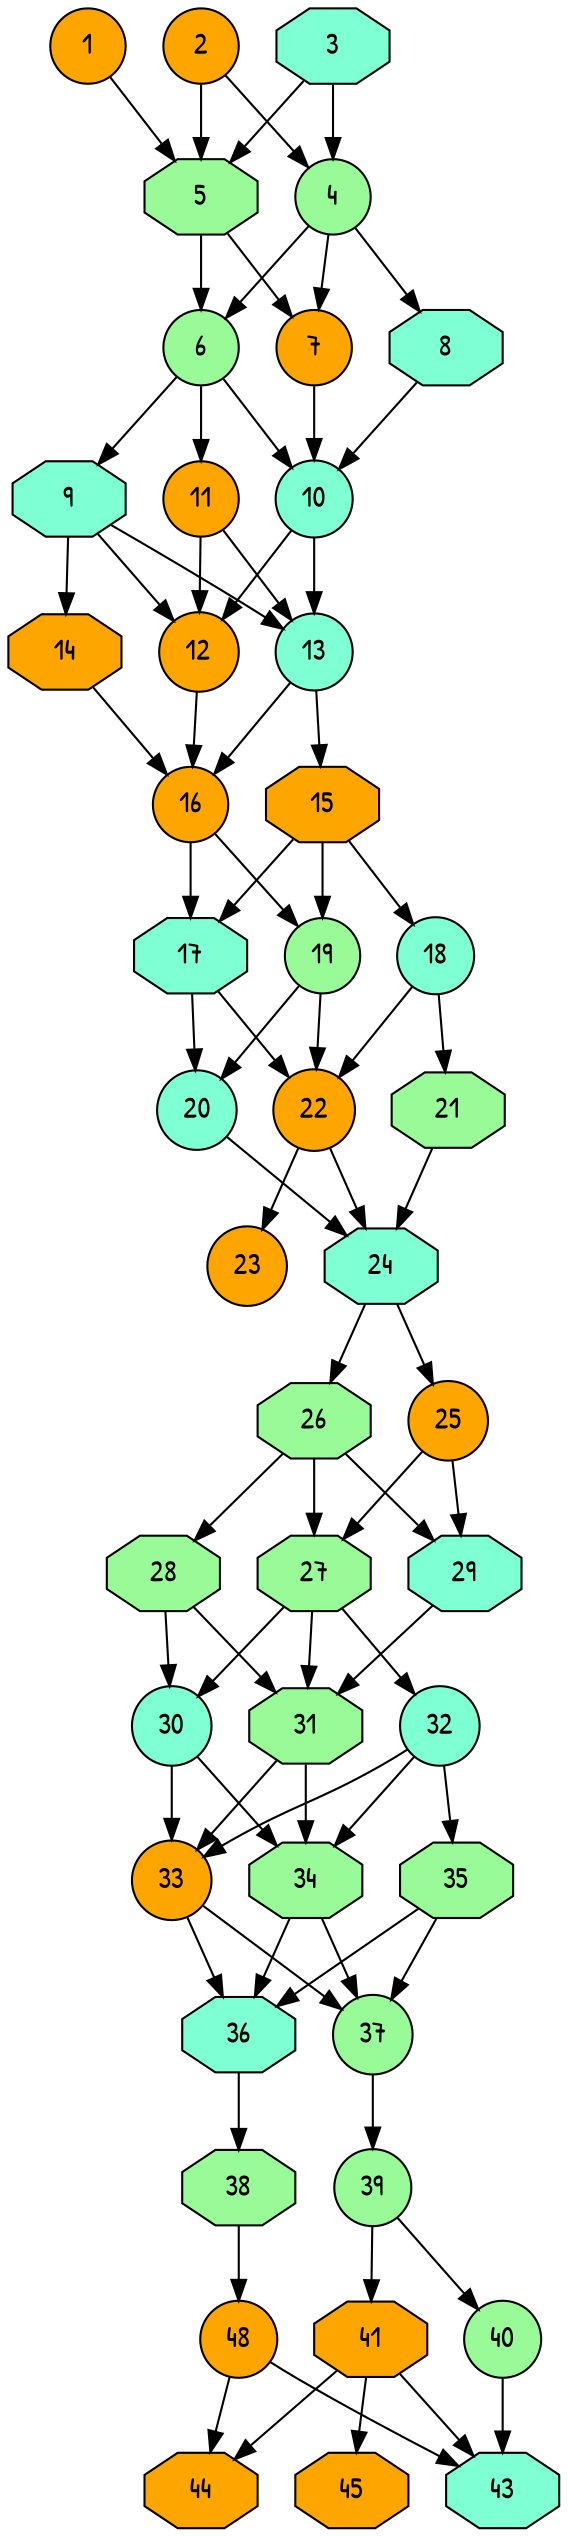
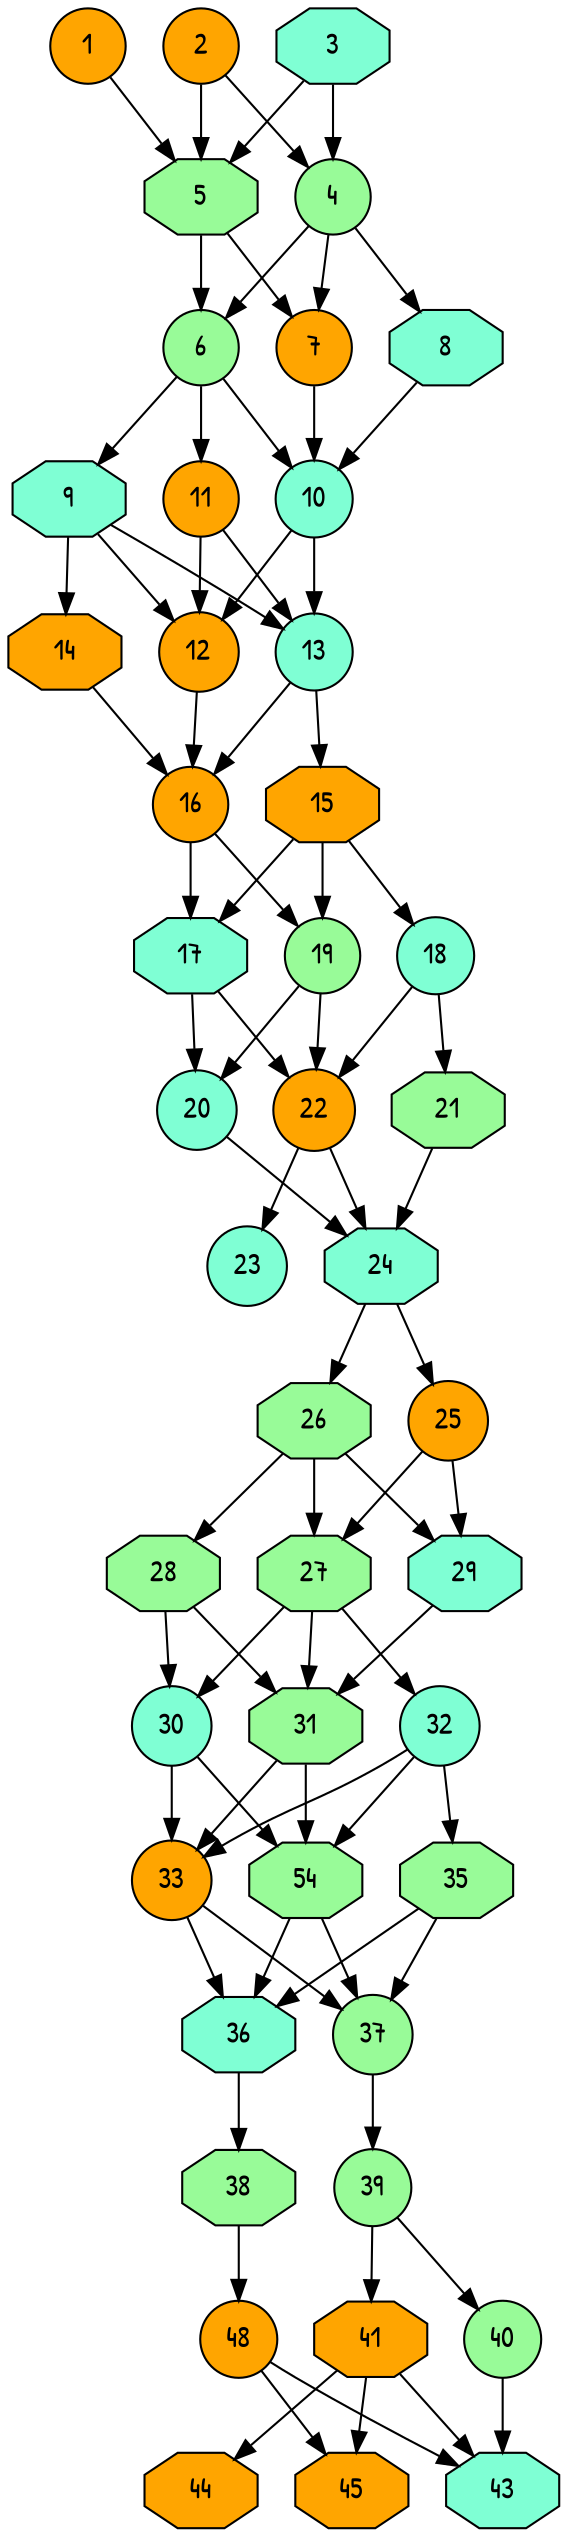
  digraph {
    fontname="Patrick Hand"
    node [alpha=0.16 fillcolor=orange fontname="Patrick Hand" shape=circle style=filled]
    edge [fontname="Patrick Hand"]
    1 [alpha=0.15 expect_size=37350400]
    5 [expect_size=15104000 fillcolor=palegreen shape=octagon]
    6 [alpha=0.15 expect_size=33847296 fillcolor=palegreen]
    7 [alpha=0.06 expect_size=24578048]
    9 [alpha=0.07 expect_size=5508096 fillcolor=aquamarine shape=octagon]
    10 [alpha=0.01 expect_size=19887104 fillcolor=aquamarine]
    11 [alpha=0.13 expect_size=47735808]
    2 [alpha=0.01 expect_size=34283520]
    4 [alpha=0.03 expect_size=5856256 fillcolor=palegreen]
    8 [alpha=0.08 expect_size=12171264 fillcolor=aquamarine shape=octagon]
    3 [alpha=0.04 expect_size=52362240 fillcolor=aquamarine shape=octagon]
    12 [alpha=0.04 expect_size=35141632]
    13 [alpha=0.17 expect_size=38662144 fillcolor=aquamarine]
    14 [alpha=0.12 expect_size=48477184 shape=octagon]
    16 [alpha=0.08 expect_size=44417024]
    15 [alpha=0.02 expect_size=7616512 shape=octagon]
    17 [alpha=0.00 expect_size=33381376 fillcolor=aquamarine shape=octagon]
    19 [alpha=0.13 expect_size=18771968 fillcolor=palegreen]
    18 [alpha=0.18 expect_size=47848448 fillcolor=aquamarine]
    20 [alpha=0.11 expect_size=34432000 fillcolor=aquamarine]
    22 [alpha=0.07 expect_size=19318784]
    21 [alpha=0.03 expect_size=36577280 fillcolor=palegreen shape=octagon]
    24 [expect_size=21038080 fillcolor=aquamarine shape=octagon]
-   23 [alpha=0.11 expect_size=29136896]
+   23 [alpha=0.11 expect_size=29136896 fillcolor=aquamarine]
    25 [alpha=0.05 expect_size=50227200]
    26 [alpha=0.05 expect_size=7316480 fillcolor=palegreen shape=octagon]
    27 [alpha=0.14 expect_size=26248192 fillcolor=palegreen shape=octagon]
    29 [alpha=0.18 expect_size=22464512 fillcolor=aquamarine shape=octagon]
    28 [alpha=0.06 expect_size=26395648 fillcolor=palegreen shape=octagon]
    30 [expect_size=5260288 fillcolor=aquamarine]
    31 [alpha=0.13 expect_size=31282176 fillcolor=palegreen shape=octagon]
    32 [alpha=0.02 expect_size=38267904 fillcolor=aquamarine]
    33 [alpha=0.05 expect_size=8070144]
-   34 [alpha=0.06 expect_size=34996224 fillcolor=palegreen shape=octagon]
+   34 [alpha=0.06 expect_size=34996224 fillcolor=palegreen shape=octagon label=54]
    35 [alpha=0.08 expect_size=25287680 fillcolor=palegreen shape=octagon]
    36 [alpha=0.08 expect_size=35990528 fillcolor=aquamarine shape=octagon]
    37 [alpha=0.18 expect_size=48525312 fillcolor=palegreen]
    38 [alpha=0.07 expect_size=35040256 fillcolor=palegreen shape=octagon]
    39 [alpha=0.02 expect_size=49651712 fillcolor=palegreen]
    n40 [expect_size=19783680 label=48]
    40 [alpha=0.09 expect_size=45438976 fillcolor=palegreen]
    41 [alpha=0.10 expect_size=37047296 shape=octagon]
    43 [alpha=0.13 expect_size=23548928 fillcolor=aquamarine shape=octagon]
    45 [alpha=0.18 expect_size=48912384 shape=octagon]
    44 [expect_size=34575360 shape=octagon]
    1 -> 5
    5 -> 6
    5 -> 7
    6 -> 9
    6 -> 10
    6 -> 11
    7 -> 10
    9 -> 12
    9 -> 13
    9 -> 14
    10 -> 12
    10 -> 13
    11 -> 12
    11 -> 13
    2 -> 5
    2 -> 4
    4 -> 6
    4 -> 7
    4 -> 8
    8 -> 10
    3 -> 5
    3 -> 4
    12 -> 16
    13 -> 16
    13 -> 15
    14 -> 16
    16 -> 17
    16 -> 19
    15 -> 17
    15 -> 19
    15 -> 18
    17 -> 20
    17 -> 22
    19 -> 20
    19 -> 22
    18 -> 22
    18 -> 21
    20 -> 24
    22 -> 24
    22 -> 23
    21 -> 24
    24 -> 25
    24 -> 26
    25 -> 27
    25 -> 29
    26 -> 27
    26 -> 29
    26 -> 28
    27 -> 30
    27 -> 31
    27 -> 32
    29 -> 31
    28 -> 30
    28 -> 31
    30 -> 33
    30 -> 34
    31 -> 33
    31 -> 34
    32 -> 33
    32 -> 34
    32 -> 35
    33 -> 36
    33 -> 37
    34 -> 36
    34 -> 37
    35 -> 36
    35 -> 37
    36 -> 38
    37 -> 39
    38 -> n40
    39 -> 40
    39 -> 41
    n40 -> 43
-   n40 -> 44
+   n40 -> 45
    40 -> 43
    41 -> 43
    41 -> 45
    41 -> 44
  }
